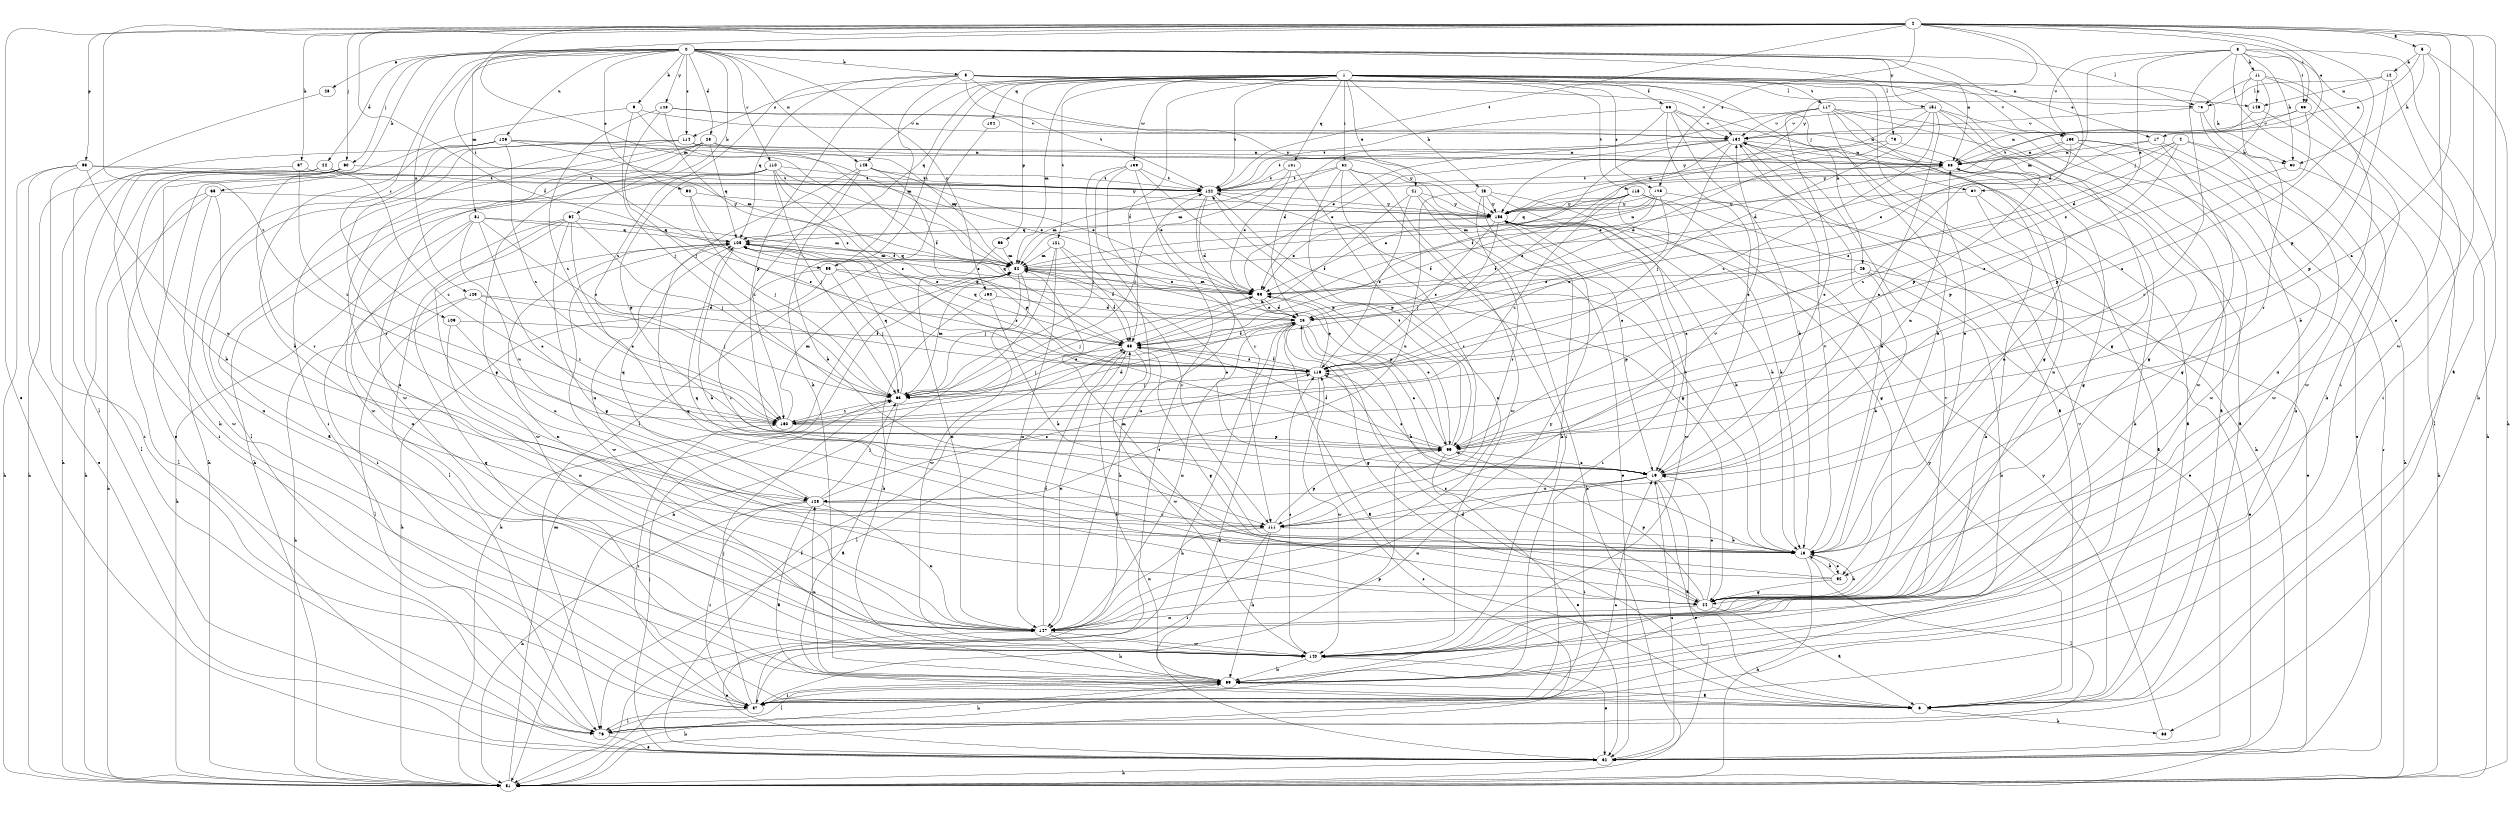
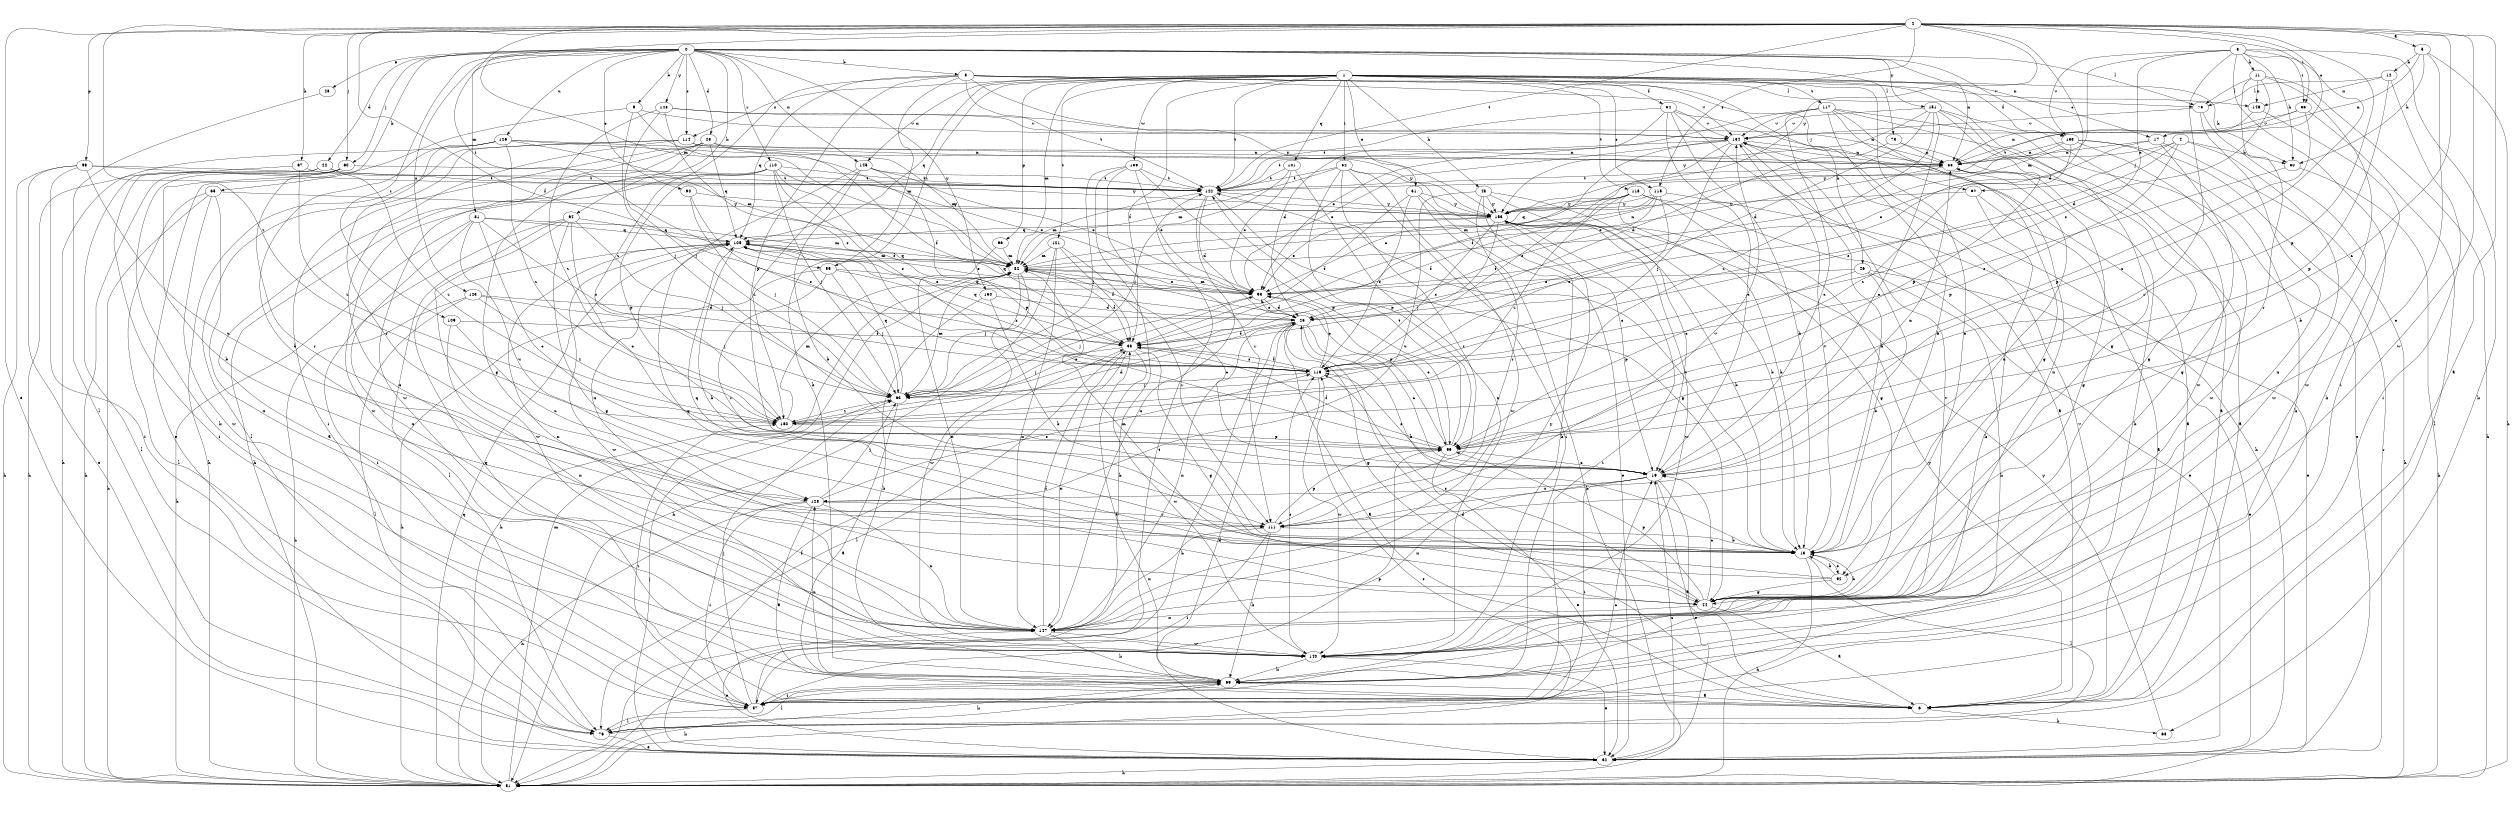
  strict digraph {
    0
    8
    9
    22
    23
    28
    60
    64
    65
    73
    75
    81
    88
    90
    109
    110
    114
    123
    126
    133
    145
    148
    150
    151
    105
    122
    99
    153
    160
    62
    69
    134
    146
    82
    32
    63
    57
    76
    38
    44
    140
    51
    111
    13
    19
    147
    6
    25
    116
    128
    93
    1
    17
-   31 [label=41]
-   36
+   31
+   36 [label=34]
    46
    48
    50
    52
    55
    92
    96
    101
-   104
-   115 [label=125]
+   115
    117
    118
    121
    139
    2
    5
    56
    67
    98
    12
    68
    3
    11
    4
    0 -> 8 [label=b]
    0 -> 9 [label=b]
    0 -> 22 [label=d]
    0 -> 23 [label=d]
    0 -> 28 [label=e]
    0 -> 60 [label=j]
    0 -> 64 [label=k]
    0 -> 65 [label=k]
    0 -> 73 [label=l]
    0 -> 75 [label=l]
    0 -> 81 [label=m]
    0 -> 88 [label=n]
    0 -> 90 [label=o]
    0 -> 109 [label=r]
    0 -> 110 [label=r]
    0 -> 114 [label=s]
    0 -> 123 [label=u]
    0 -> 126 [label=u]
    0 -> 133 [label=v]
    0 -> 145 [label=x]
    0 -> 148 [label=y]
    0 -> 150 [label=y]
    0 -> 151 [label=y]
    8 -> 75 [label=l]
    8 -> 105 [label=q]
    8 -> 122 [label=t]
    8 -> 99 [label=p]
    8 -> 153 [label=y]
    8 -> 160 [label=z]
    8 -> 62 [label=j]
    8 -> 69 [label=k]
    8 -> 134 [label=v]
    8 -> 146 [label=x]
    9 -> 134 [label=v]
    9 -> 82 [label=m]
    9 -> 32 [label=e]
    9 -> 63 [label=j]
    22 -> 122 [label=t]
    22 -> 160 [label=z]
    22 -> 57 [label=i]
    22 -> 76 [label=l]
    23 -> 88 [label=n]
    23 -> 105 [label=q]
    23 -> 57 [label=i]
    23 -> 38 [label=f]
    23 -> 44 [label=g]
    23 -> 140 [label=w]
    23 -> 51 [label=h]
    28 -> 76 [label=l]
    60 -> 122 [label=t]
    60 -> 69 [label=k]
    60 -> 51 [label=h]
    60 -> 111 [label=r]
    60 -> 13 [label=b]
    64 -> 105 [label=q]
    64 -> 63 [label=j]
    64 -> 57 [label=i]
    64 -> 76 [label=l]
    64 -> 44 [label=g]
    64 -> 140 [label=w]
    64 -> 19 [label=c]
    65 -> 153 [label=y]
    65 -> 76 [label=l]
    65 -> 140 [label=w]
    65 -> 51 [label=h]
    65 -> 147 [label=x]
-   73 -> 153 [label=n]
+   73 -> 88 [label=n]
    73 -> 6 [label=a]
    73 -> 25 [label=d]
    75 -> 134 [label=v]
    75 -> 140 [label=w]
    75 -> 147 [label=x]
    81 -> 105 [label=q]
    81 -> 82 [label=m]
    81 -> 51 [label=h]
    81 -> 19 [label=c]
    81 -> 147 [label=x]
    81 -> 116 [label=s]
    81 -> 128 [label=u]
    88 -> 122 [label=t]
    88 -> 69 [label=k]
    88 -> 44 [label=g]
    88 -> 93 [label=o]
    90 -> 153 [label=y]
    90 -> 63 [label=j]
    90 -> 116 [label=s]
    109 -> 38 [label=f]
    109 -> 147 [label=x]
    109 -> 128 [label=u]
    110 -> 122 [label=t]
    110 -> 99 [label=p]
    110 -> 63 [label=j]
    110 -> 38 [label=f]
    110 -> 140 [label=w]
    110 -> 6 [label=a]
    110 -> 116 [label=s]
    110 -> 93 [label=o]
    114 -> 88 [label=n]
    114 -> 82 [label=m]
    114 -> 76 [label=l]
    114 -> 51 [label=h]
    114 -> 147 [label=x]
    123 -> 160 [label=z]
    123 -> 63 [label=j]
    123 -> 76 [label=l]
    123 -> 51 [label=h]
    123 -> 25 [label=d]
    126 -> 88 [label=n]
    126 -> 153 [label=y]
    126 -> 160 [label=z]
    126 -> 82 [label=m]
    126 -> 51 [label=h]
    126 -> 111 [label=r]
    126 -> 13 [label=b]
    133 -> 88 [label=n]
    133 -> 153 [label=y]
    133 -> 160 [label=z]
    133 -> 69 [label=k]
    133 -> 32 [label=r]
    133 -> 140 [label=w]
    145 -> 122 [label=t]
    145 -> 99 [label=p]
    145 -> 160 [label=z]
    145 -> 13 [label=b]
    145 -> 147 [label=x]
    145 -> 93 [label=o]
    148 -> 88 [label=n]
    148 -> 160 [label=z]
    148 -> 134 [label=v]
    148 -> 63 [label=j]
    148 -> 116 [label=s]
    150 -> 69 [label=k]
    150 -> 13 [label=b]
    150 -> 25 [label=d]
    151 -> 99 [label=p]
    151 -> 153 [label=y]
    151 -> 160 [label=z]
    151 -> 134 [label=v]
    151 -> 44 [label=g]
    151 -> 140 [label=w]
    151 -> 19 [label=c]
    151 -> 25 [label=d]
    105 -> 82 [label=m]
    105 -> 140 [label=w]
    105 -> 13 [label=b]
    105 -> 147 [label=x]
    105 -> 93 [label=o]
    122 -> 153 [label=y]
    122 -> 82 [label=m]
    122 -> 44 [label=g]
    122 -> 147 [label=x]
    122 -> 25 [label=d]
    99 -> 122 [label=t]
    99 -> 32 [label=e]
    99 -> 38 [label=f]
    99 -> 19 [label=c]
    99 -> 93 [label=o]
    153 -> 105 [label=q]
    153 -> 63 [label=j]
    153 -> 57 [label=i]
    153 -> 140 [label=w]
    153 -> 13 [label=b]
    153 -> 116 [label=s]
    153 -> 93 [label=o]
    160 -> 99 [label=p]
    160 -> 82 [label=m]
    160 -> 25 [label=d]
    160 -> 93 [label=o]
    62 -> 153 [label=y]
    62 -> 69 [label=k]
    62 -> 6 [label=a]
    69 -> 105 [label=q]
    69 -> 57 [label=i]
    69 -> 76 [label=l]
    69 -> 38 [label=f]
    69 -> 6 [label=a]
    69 -> 128 [label=u]
    134 -> 88 [label=n]
    134 -> 122 [label=t]
    134 -> 63 [label=j]
    134 -> 38 [label=f]
    134 -> 13 [label=b]
    134 -> 6 [label=a]
    134 -> 116 [label=s]
    134 -> 93 [label=o]
    146 -> 88 [label=n]
    146 -> 69 [label=k]
    82 -> 88 [label=n]
    82 -> 105 [label=q]
    82 -> 99 [label=p]
    82 -> 63 [label=j]
    82 -> 38 [label=f]
    82 -> 140 [label=w]
    82 -> 51 [label=h]
    82 -> 19 [label=c]
    82 -> 93 [label=o]
    32 -> 63 [label=j]
    32 -> 38 [label=f]
    32 -> 51 [label=h]
    32 -> 19 [label=c]
    32 -> 25 [label=d]
    63 -> 105 [label=q]
    63 -> 160 [label=z]
    63 -> 82 [label=m]
    63 -> 6 [label=a]
    57 -> 122 [label=t]
    57 -> 99 [label=p]
    57 -> 160 [label=z]
    57 -> 134 [label=v]
    57 -> 63 [label=j]
    57 -> 76 [label=l]
    76 -> 69 [label=k]
    76 -> 32 [label=e]
    76 -> 19 [label=c]
    38 -> 105 [label=q]
    38 -> 63 [label=j]
    38 -> 76 [label=l]
    38 -> 44 [label=g]
    38 -> 140 [label=w]
    38 -> 147 [label=x]
    38 -> 116 [label=s]
    44 -> 99 [label=p]
    44 -> 13 [label=b]
    44 -> 19 [label=c]
    44 -> 147 [label=x]
    44 -> 6 [label=a]
    44 -> 116 [label=s]
    140 -> 69 [label=k]
    140 -> 134 [label=v]
    140 -> 32 [label=e]
    140 -> 116 [label=s]
-   128 -> 105 [label=q]
+   51 -> 105 [label=q]
    51 -> 69 [label=k]
    51 -> 82 [label=m]
    51 -> 116 [label=s]
    111 -> 99 [label=p]
    111 -> 69 [label=k]
    111 -> 134 [label=v]
    111 -> 57 [label=i]
    111 -> 13 [label=b]
    111 -> 147 [label=x]
    13 -> 88 [label=n]
    13 -> 105 [label=q]
    13 -> 122 [label=t]
    13 -> 134 [label=v]
    13 -> 76 [label=l]
    13 -> 51 [label=h]
    13 -> 92 [label=o]
    19 -> 88 [label=n]
    19 -> 32 [label=e]
    19 -> 57 [label=i]
    19 -> 147 [label=x]
    19 -> 6 [label=a]
    19 -> 116 [label=s]
    19 -> 128 [label=u]
    147 -> 153 [label=y]
    147 -> 69 [label=k]
    147 -> 32 [label=e]
    147 -> 38 [label=f]
    147 -> 140 [label=w]
    6 -> 153 [label=y]
    6 -> 25 [label=d]
    6 -> 68 [label=k]
    25 -> 105 [label=q]
    25 -> 38 [label=f]
    25 -> 44 [label=g]
    25 -> 51 [label=h]
    25 -> 13 [label=b]
    25 -> 19 [label=c]
    25 -> 147 [label=x]
    25 -> 6 [label=a]
    25 -> 93 [label=o]
    116 -> 63 [label=j]
    116 -> 38 [label=f]
    116 -> 140 [label=w]
    116 -> 93 [label=o]
    128 -> 63 [label=j]
    128 -> 57 [label=i]
    128 -> 51 [label=h]
    128 -> 111 [label=r]
    128 -> 147 [label=x]
    128 -> 6 [label=a]
    128 -> 116 [label=s]
    93 -> 105 [label=q]
    93 -> 82 [label=m]
    93 -> 63 [label=j]
    93 -> 25 [label=d]
    1 -> 114 [label=s]
-   1 -> 133 [label=v]
+   1 -> 133 [label=f]
    1 -> 145 [label=x]
    1 -> 105 [label=q]
    1 -> 122 [label=t]
    1 -> 82 [label=m]
    1 -> 38 [label=f]
    1 -> 44 [label=g]
    1 -> 17 [label=c]
    1 -> 31 [label=e]
    1 -> 36 [label=f]
    1 -> 46 [label=h]
    1 -> 48 [label=h]
    1 -> 50 [label=h]
    1 -> 52 [label=i]
    1 -> 55 [label=i]
    1 -> 92 [label=o]
    1 -> 96 [label=p]
    1 -> 101 [label=q]
-   1 -> 104 [label=q]
    1 -> 115 [label=s]
    1 -> 117 [label=t]
    1 -> 118 [label=t]
    1 -> 121 [label=t]
    1 -> 139 [label=w]
    17 -> 88 [label=n]
    17 -> 44 [label=g]
    17 -> 51 [label=h]
    17 -> 93 [label=o]
    31 -> 153 [label=y]
    31 -> 32 [label=e]
    31 -> 38 [label=f]
    31 -> 51 [label=h]
    31 -> 116 [label=s]
    36 -> 122 [label=t]
    36 -> 134 [label=v]
    36 -> 51 [label=h]
    36 -> 13 [label=b]
    36 -> 19 [label=c]
    36 -> 6 [label=a]
    36 -> 25 [label=d]
    46 -> 99 [label=p]
    46 -> 69 [label=k]
    46 -> 32 [label=e]
    46 -> 13 [label=b]
    46 -> 93 [label=o]
    48 -> 153 [label=y]
    48 -> 69 [label=k]
    48 -> 111 [label=r]
    48 -> 13 [label=b]
    48 -> 19 [label=c]
    48 -> 128 [label=u]
    50 -> 51 [label=h]
    50 -> 116 [label=s]
    52 -> 122 [label=t]
    52 -> 99 [label=p]
    52 -> 82 [label=m]
    52 -> 57 [label=i]
    52 -> 140 [label=w]
    52 -> 111 [label=r]
    52 -> 19 [label=c]
    55 -> 63 [label=j]
    55 -> 51 [label=h]
    55 -> 111 [label=r]
    55 -> 116 [label=s]
    55 -> 93 [label=o]
    92 -> 105 [label=q]
    92 -> 82 [label=m]
    92 -> 44 [label=g]
    92 -> 13 [label=b]
    96 -> 82 [label=m]
    96 -> 147 [label=x]
    101 -> 122 [label=t]
    101 -> 63 [label=j]
    101 -> 147 [label=x]
    101 -> 93 [label=o]
-   104 -> 76 [label=l]
    115 -> 105 [label=q]
    115 -> 153 [label=y]
    115 -> 82 [label=m]
    115 -> 32 [label=e]
    115 -> 38 [label=f]
    115 -> 116 [label=s]
    117 -> 134 [label=v]
    117 -> 32 [label=e]
    117 -> 44 [label=g]
    117 -> 13 [label=b]
    117 -> 19 [label=c]
    117 -> 147 [label=x]
    117 -> 6 [label=a]
    117 -> 93 [label=o]
    118 -> 153 [label=y]
    118 -> 160 [label=z]
    118 -> 32 [label=e]
    118 -> 38 [label=f]
    118 -> 44 [label=g]
    118 -> 13 [label=b]
    118 -> 93 [label=o]
    121 -> 82 [label=m]
    121 -> 38 [label=f]
    121 -> 51 [label=h]
    121 -> 111 [label=r]
    121 -> 147 [label=x]
    139 -> 122 [label=t]
    139 -> 99 [label=p]
    139 -> 63 [label=j]
    139 -> 51 [label=h]
    139 -> 111 [label=r]
    139 -> 93 [label=o]
    2 -> 60 [label=j]
    2 -> 122 [label=t]
    2 -> 99 [label=p]
    2 -> 153 [label=y]
    2 -> 160 [label=z]
    2 -> 82 [label=m]
    2 -> 32 [label=e]
    2 -> 38 [label=f]
    2 -> 140 [label=w]
    2 -> 19 [label=c]
    2 -> 6 [label=a]
    2 -> 25 [label=d]
    2 -> 17 [label=c]
    2 -> 55 [label=i]
    2 -> 115 [label=s]
    2 -> 5 [label=a]
    2 -> 56 [label=i]
    2 -> 67 [label=k]
    2 -> 98 [label=p]
    5 -> 88 [label=n]
    5 -> 51 [label=h]
    5 -> 50 [label=h]
    5 -> 92 [label=o]
    5 -> 12 [label=b]
    56 -> 122 [label=t]
    56 -> 99 [label=p]
    56 -> 134 [label=v]
    56 -> 76 [label=l]
    67 -> 122 [label=t]
    67 -> 160 [label=z]
    67 -> 51 [label=h]
    98 -> 122 [label=t]
    98 -> 153 [label=y]
    98 -> 32 [label=e]
    98 -> 57 [label=i]
    98 -> 51 [label=h]
    98 -> 128 [label=u]
    12 -> 75 [label=l]
    12 -> 99 [label=p]
    12 -> 146 [label=x]
    12 -> 57 [label=i]
    68 -> 153 [label=y]
    3 -> 133 [label=v]
    3 -> 82 [label=m]
    3 -> 57 [label=i]
    3 -> 111 [label=r]
    3 -> 19 [label=c]
    3 -> 116 [label=s]
    3 -> 50 [label=h]
    3 -> 56 [label=i]
    3 -> 68 [label=k]
    3 -> 11 [label=b]
    11 -> 75 [label=l]
    11 -> 146 [label=x]
    11 -> 51 [label=h]
    11 -> 111 [label=r]
    11 -> 13 [label=b]
    11 -> 25 [label=d]
    4 -> 88 [label=n]
    4 -> 99 [label=p]
    4 -> 62 [label=j]
    4 -> 140 [label=w]
    4 -> 116 [label=s]
    4 -> 50 [label=h]
  }
